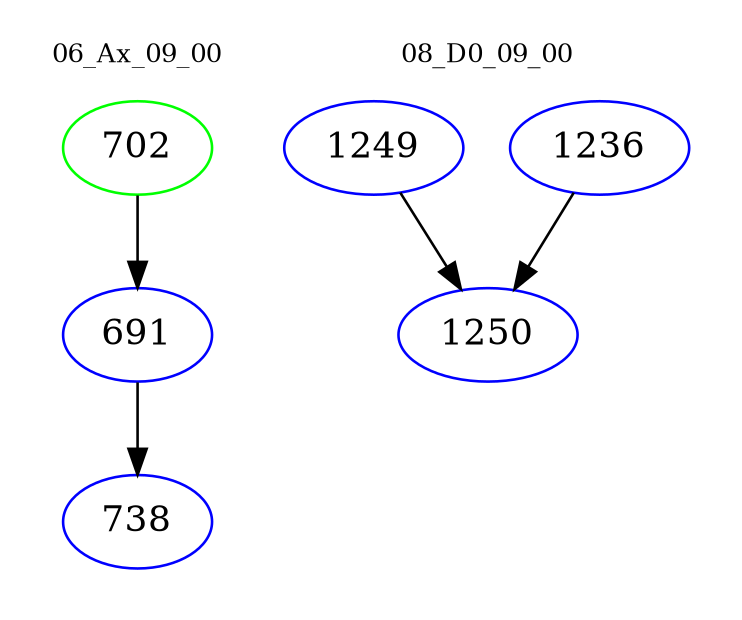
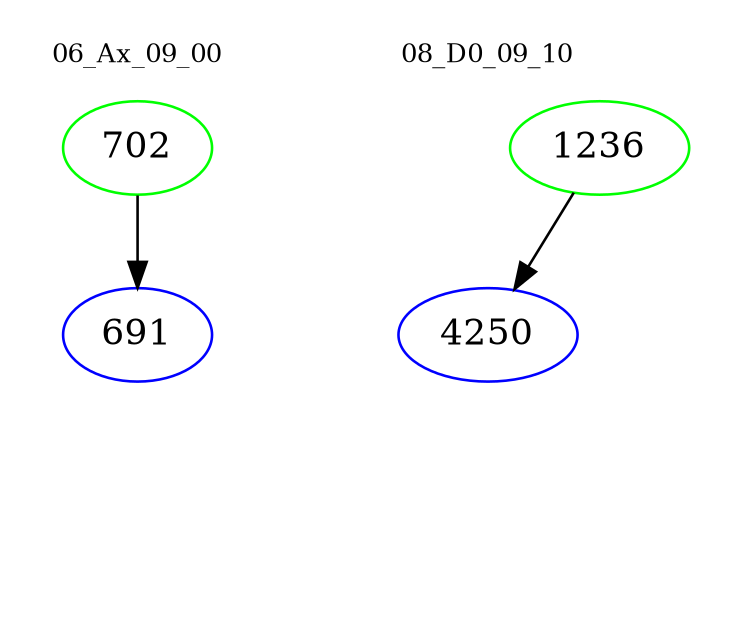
  digraph {
    node [color=blue]
    edge [color=black]
    n1 [color=green label=702]
    n2 [label=691]
-   n3 [label=738]
-   n4 [label=1236]
-   n5 [label=1249]
-   n6 [label=1250]
+   n4 [color=green label=1236]
+   n6 [label=4250]
    subgraph cluster_1 {
      color=white
      fontsize=10
      label="06_Ax_09_00"
      n1
      n2
-     n3
    }
    subgraph cluster_2 {
      color=white
      fontsize=10
-     label="08_D0_09_00"
+     label="08_D0_09_10"
      n4
-     n5
      n6
    }
    n1 -> n2
-   n2 -> n3
    n4 -> n6
-   n5 -> n6
  }
